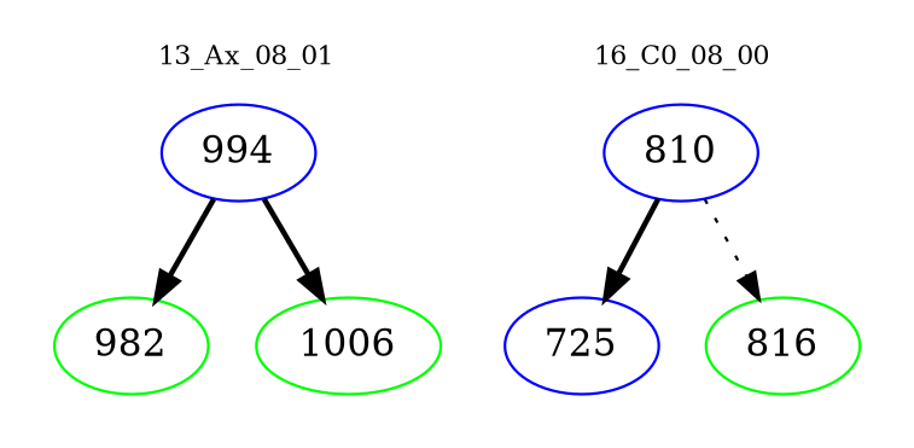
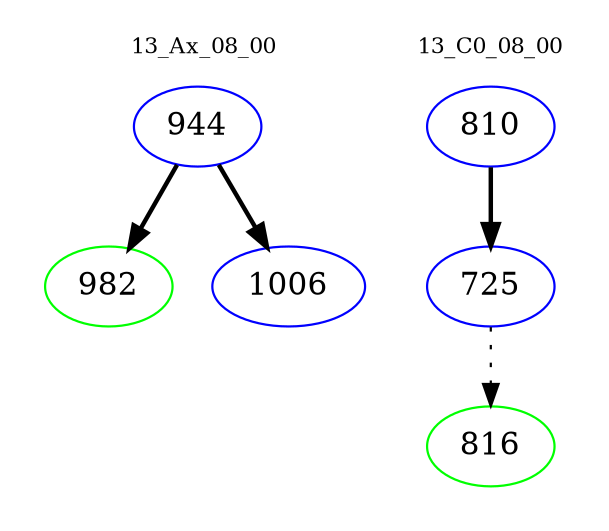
  digraph {
    node [color=blue]
    edge [color=black style=bold]
-   n1 [label=994]
+   n1 [label=944]
    n2 [color=green label=982]
-   n3 [color=green label=1006]
+   n3 [label=1006]
    n4 [label=810]
    n5 [label=725]
    n6 [color=green label=816]
    subgraph cluster_1 {
      color=white
      fontsize=10
-     label="13_Ax_08_01"
+     label="13_Ax_08_00"
      n1
      n2
      n3
    }
    subgraph cluster_2 {
      color=white
      fontsize=10
-     label="16_C0_08_00"
+     label="13_C0_08_00"
      n4
      n5
      n6
    }
    n1 -> n2
    n1 -> n3
    n4 -> n5
-   n4 -> n6 [style=dotted]
+   n5 -> n6 [style=dotted]
  }
